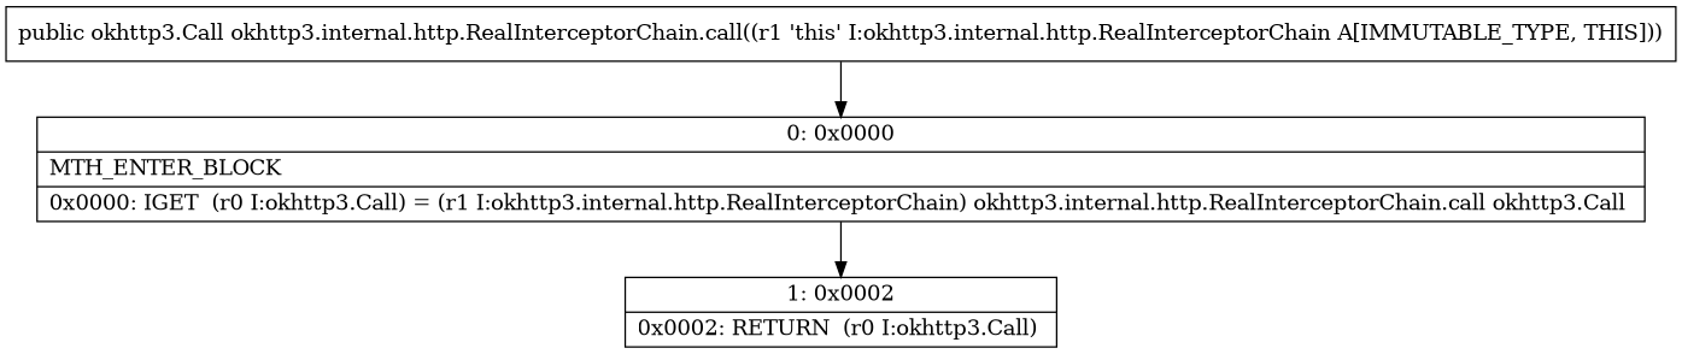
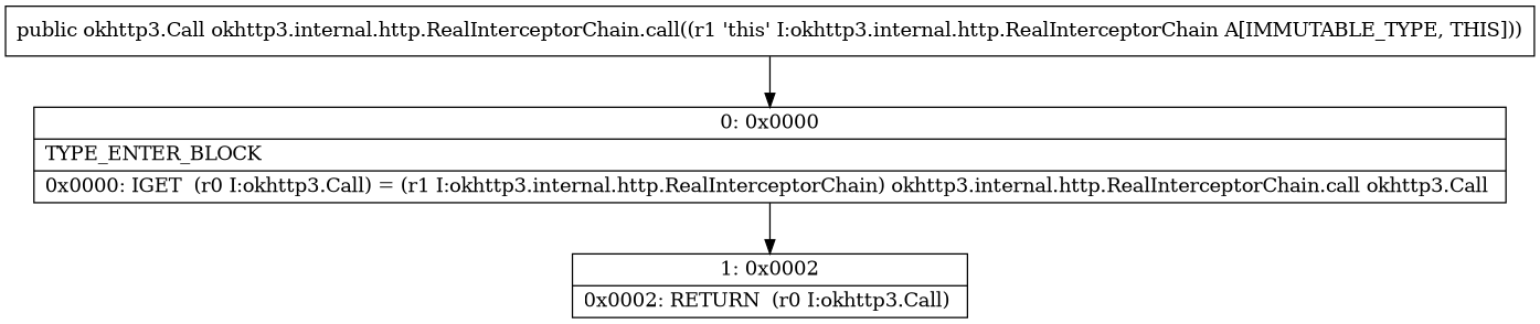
  digraph {
    node [shape=record]
-   n1 [label="{0\:\ 0x0000|MTH_ENTER_BLOCK\l|0x0000: IGET  (r0 I:okhttp3.Call) = (r1 I:okhttp3.internal.http.RealInterceptorChain) okhttp3.internal.http.RealInterceptorChain.call okhttp3.Call \l}"]
+   n1 [label="{0\:\ 0x0000|TYPE_ENTER_BLOCK\l|0x0000: IGET  (r0 I:okhttp3.Call) = (r1 I:okhttp3.internal.http.RealInterceptorChain) okhttp3.internal.http.RealInterceptorChain.call okhttp3.Call \l}"]
    n2 [label="{1\:\ 0x0002|0x0002: RETURN  (r0 I:okhttp3.Call) \l}"]
    n3 [label="{public okhttp3.Call okhttp3.internal.http.RealInterceptorChain.call((r1 'this' I:okhttp3.internal.http.RealInterceptorChain A[IMMUTABLE_TYPE, THIS])) }"]
    n1 -> n2
    n3 -> n1
  }
